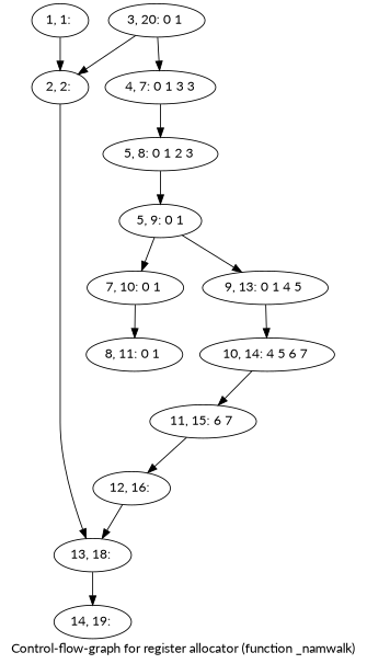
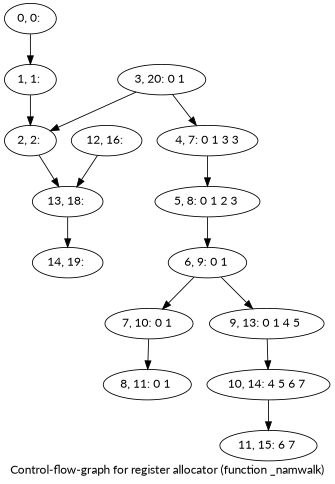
  digraph {
    fontname=Lato
    label="Control-flow-graph for register allocator (function _namwalk)"
    node [fontname=Lato]
    edge [fontname=Lato]
+   n1 [label="0, 0: "]
    n2 [label="1, 1: "]
    n3 [label="2, 2: "]
    n4 [label="13, 18: "]
    n5 [label="3, 20: 0 1 "]
    n6 [label="4, 7: 0 1 3 3"]
    n7 [label="14, 19: "]
    n8 [label="5, 8: 0 1 2 3 "]
-   n9 [label="5, 9: 0 1"]
+   n9 [label="6, 9: 0 1 "]
    n10 [label="7, 10: 0 1 "]
    n11 [label="9, 13: 0 1 4 5 "]
    n12 [label="8, 11: 0 1 "]
    n13 [label="10, 14: 4 5 6 7 "]
    n14 [label="11, 15: 6 7 "]
    n15 [label="12, 16: "]
+   n1 -> n2
    n2 -> n3
    n3 -> n4
    n4 -> n7
    n5 -> n3
    n5 -> n6
    n6 -> n8
    n8 -> n9
    n9 -> n10
    n9 -> n11
    n10 -> n12
    n11 -> n13
    n13 -> n14
-   n14 -> n15
    n15 -> n4
  }
